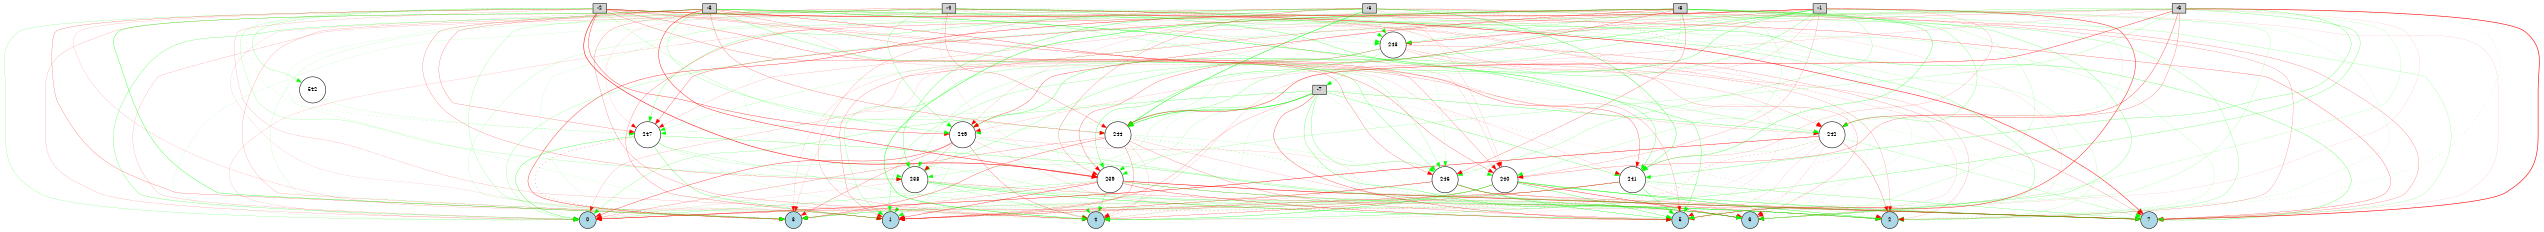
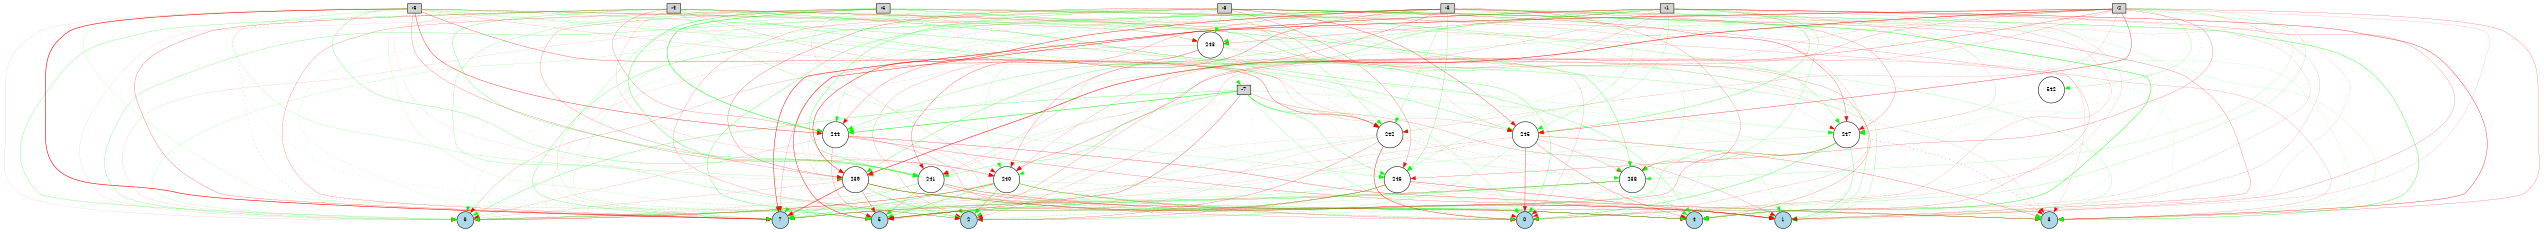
  digraph {
    node [fillcolor=white fontsize=9 shape=circle style=filled]
    edge [color=green style=solid]
    -1 [fillcolor=lightgray height=0.2 shape=box width=0.2]
    0 [fillcolor=lightblue height=0.2 width=0.2]
    1 [fillcolor=lightblue height=0.2 width=0.2]
    2 [fillcolor=lightblue height=0.2 width=0.2]
    3 [fillcolor=lightblue height=0.2 width=0.2]
    4 [fillcolor=lightblue height=0.2 width=0.2]
    5 [fillcolor=lightblue height=0.2 width=0.2]
    6 [fillcolor=lightblue height=0.2 width=0.2]
    7 [fillcolor=lightblue height=0.2 width=0.2]
    238 [height=0.2 width=0.2]
    239 [height=0.2 width=0.2]
    240 [height=0.2 width=0.2]
    241 [height=0.2 width=0.2]
    242 [height=0.2 width=0.2]
    243 [height=0.2 width=0.2]
    244 [height=0.2 width=0.2]
-   245 [height=0.2 width=0.2 label=249]
+   245 [height=0.2 width=0.2]
    246 [height=0.2 width=0.2]
    247 [height=0.2 width=0.2]
    -7 [fillcolor=lightgray height=0.2 shape=box width=0.2]
    -2 [fillcolor=lightgray height=0.2 shape=box width=0.2]
    542 [height=0.2 width=0.2]
    -3 [fillcolor=lightgray height=0.2 shape=box width=0.2]
    -4 [fillcolor=lightgray height=0.2 shape=box width=0.2]
    -5 [fillcolor=lightgray height=0.2 shape=box width=0.2]
    -6 [fillcolor=lightgray height=0.2 shape=box width=0.2]
    -8 [fillcolor=lightgray height=0.2 shape=box width=0.2]
    -1 -> 0 [color=red penwidth=0.1788180049947346]
    -1 -> 1 [color=red penwidth=0.33230127813814403]
    -1 -> 2 [penwidth=0.10747382823056942]
    -1 -> 3 [color=red penwidth=0.660191622858219]
    -1 -> 4 [color=red penwidth=0.16938600019571542]
    -1 -> 5 [color=red penwidth=0.8083282541634917]
    -1 -> 6 [penwidth=0.2137895869471137]
    -1 -> 7 [color=red penwidth=0.13743608080272543]
    -1 -> 238 [penwidth=0.3303065293988503]
    -1 -> 239 [penwidth=0.48650804211388454]
    -1 -> 240 [color=red penwidth=0.2570774680337753]
    -1 -> 241 [color=red penwidth=0.22411256196640397]
    -1 -> 242 [penwidth=0.15855947733935388]
    -1 -> 243 [color=red penwidth=0.34083599015116683]
    -1 -> 244 [penwidth=0.3811772160515774]
    -1 -> 245 [penwidth=0.5126690520622571]
    -1 -> 246 [penwidth=0.29452553133084436]
    -1 -> 247 [color=red penwidth=0.2027499148810818]
    238 -> 0 [color=red penwidth=0.14010780598426337]
    238 -> 1 [penwidth=0.15203970238292758]
    238 -> 2 [penwidth=0.19168726486683263]
    238 -> 3 [penwidth=0.10507444093082635]
    238 -> 4 [penwidth=0.27012853589201313]
    238 -> 5 [penwidth=0.6424770906844324]
    238 -> 6 [penwidth=0.32650893878056053]
    238 -> 7 [color=red penwidth=0.30435110830256384]
    239 -> 0 [penwidth=0.3122348409986204]
    239 -> 1 [color=red penwidth=0.6293114002377005]
    239 -> 2 [penwidth=0.5731550882958467]
    239 -> 3 [color=red penwidth=0.3033599198442243]
    239 -> 4 [penwidth=0.45453155783528887]
    239 -> 5 [color=red penwidth=0.5406349165331263]
    239 -> 6 [color=red penwidth=0.19068364336566454]
    239 -> 7 [color=red penwidth=0.9696137767872084]
    240 -> 0 [color=red penwidth=0.3710146292622234]
    240 -> 1 [penwidth=0.10583996690243586]
    240 -> 2 [penwidth=0.7093683597403367]
    240 -> 3 [penwidth=0.2001412969612766]
    240 -> 4 [penwidth=0.6019651831966453]
    240 -> 5 [penwidth=0.5862751950574523]
    240 -> 6 [color=red penwidth=0.6774043188458787]
    240 -> 7 [penwidth=0.5806542336565264]
    241 -> 0 [color=red penwidth=0.17898068895159402 style=dotted]
    241 -> 1 [color=red penwidth=0.4610865898968973]
    241 -> 2 [penwidth=0.15271752411851625]
    241 -> 3 [penwidth=0.275864104084543]
    241 -> 4 [color=red penwidth=0.453665426636933]
    241 -> 5 [penwidth=0.6091129759933536]
    241 -> 6 [color=red penwidth=0.15334972005057196]
    241 -> 7 [penwidth=0.38356066634857755]
    242 -> 0 [color=red penwidth=0.7901001262856563]
    242 -> 1 [color=red penwidth=0.42964692258246473 style=dotted]
    242 -> 2 [color=red penwidth=0.410080440697987]
    242 -> 3 [penwidth=0.13775907546077104]
    242 -> 4 [color=red penwidth=0.10124314348915034]
    242 -> 5 [color=red penwidth=0.15724307863514037]
    242 -> 6 [color=red penwidth=0.12020269290813107]
    242 -> 7 [penwidth=0.27629628955959373]
    243 -> 0 [color=red penwidth=0.22058585040339873]
    243 -> 1 [penwidth=0.33186623128660786]
    243 -> 2 [color=red penwidth=0.2567924496135747]
    243 -> 3 [color=red penwidth=0.15757635167224177]
    243 -> 4 [penwidth=0.12616835301063817]
    243 -> 5 [color=red penwidth=0.11054645515596359]
    243 -> 6 [color=red penwidth=0.2631806535280322]
    243 -> 7 [color=red penwidth=0.3036477959705784]
    243 -> -7 [penwidth=0.2679706038809867]
    244 -> 0 [color=red penwidth=0.3293159723210164]
    244 -> 1 [color=red penwidth=0.38628432473370533]
    244 -> 2 [penwidth=0.5532406545399635 style=dotted]
    244 -> 3 [color=red penwidth=0.5093200108421293]
    244 -> 4 [color=red penwidth=0.18581958199413828]
    244 -> 5 [color=red penwidth=0.3488177209891715]
    244 -> 6 [color=red penwidth=0.19248731145153286]
    244 -> 7 [penwidth=0.15975514208260982]
    245 -> 0 [color=red penwidth=0.6288261651112829]
    245 -> 1 [penwidth=0.19917137869709625]
    245 -> 2 [penwidth=0.3084027022562176]
    245 -> 3 [color=red penwidth=0.40421690742074323]
    245 -> 4 [color=red penwidth=0.408510094270947]
    245 -> 5 [penwidth=0.1669250877788146 style=dotted]
    245 -> 6 [color=red penwidth=0.1833715594404173]
    245 -> 7 [color=red penwidth=0.15699422729172177]
    245 -> 238 [color=red penwidth=0.2901405190575155]
    246 -> 0 [color=red penwidth=0.14004503956680125]
    246 -> 1 [color=red penwidth=0.5202372841046771]
    246 -> 2 [color=red penwidth=0.31218927452034984]
    246 -> 3 [penwidth=0.10855319664969268]
    246 -> 4 [color=red penwidth=0.15767453523327735]
    246 -> 5 [penwidth=0.5985096622695398]
    246 -> 6 [penwidth=0.2847451157291933]
    246 -> 7 [color=red penwidth=0.39388666263952377]
    247 -> 0 [penwidth=0.563704059006867]
    247 -> 1 [penwidth=0.46589236661498845]
    247 -> 2 [penwidth=0.20956478814153626]
    247 -> 3 [color=red penwidth=0.51968495298426 style=dotted]
    247 -> 4 [penwidth=0.13362258506210256]
+   247 -> 5 [color=red penwidth=0.39137463034953857]
    247 -> 6 [penwidth=0.20532971402970546]
    247 -> 7 [penwidth=0.41586185891538674]
    -7 -> 0 [penwidth=0.326994131081791]
    -7 -> 1 [color=red penwidth=0.2971080950542597]
    -7 -> 2 [color=red penwidth=0.22389022537479897 style=dotted]
    -7 -> 3 [penwidth=0.12481431716966784]
    -7 -> 4 [penwidth=0.1307962337945469]
    -7 -> 5 [color=red penwidth=0.539796877663264]
    -7 -> 6 [penwidth=0.4675625346023158]
    -7 -> 7 [penwidth=0.10716946767911938]
    -7 -> 238 [penwidth=0.20643736639041904]
    -7 -> 239 [penwidth=0.19928097069875172]
    -7 -> 240 [penwidth=0.11744850184064451]
    -7 -> 241 [penwidth=0.43943971431079687]
    -7 -> 242 [penwidth=0.4842753822631667]
    -7 -> 244 [penwidth=0.9589302876956728]
    -7 -> 245 [penwidth=0.15619764948578024]
    -7 -> 246 [penwidth=0.42618399295954523]
    -7 -> 247 [penwidth=0.1436247155008934]
    -2 -> 0 [penwidth=0.2892485417323287]
    -2 -> 1 [color=red penwidth=0.1836981108539668]
    -2 -> 2 [color=red penwidth=0.2404761261243734]
    -2 -> 3 [color=red penwidth=0.3783382118342171]
    -2 -> 4 [color=red penwidth=0.2102202755220035]
    -2 -> 5 [color=red penwidth=0.3014938564273878]
    -2 -> 6 [penwidth=0.10574328726571879]
    -2 -> 7 [color=red penwidth=0.8995883713060465]
    -2 -> 238 [penwidth=0.2507184770679186]
    -2 -> 239 [color=red penwidth=0.998151099153279]
    -2 -> 240 [color=red penwidth=0.42062440367194076]
    -2 -> 241 [color=red penwidth=0.16468483761649524]
    -2 -> 242 [color=red penwidth=0.19282504992952115]
    -2 -> 243 [penwidth=0.17779765270947456]
    -2 -> 244 [penwidth=0.23454122700521185]
    -2 -> 245 [color=red penwidth=0.6151032261456648]
    -2 -> 246 [color=red penwidth=0.3803889010836772]
    -2 -> 247 [penwidth=0.3326783215152824 style=dotted]
    -2 -> 542 [penwidth=0.31748938357891066]
    542 -> 247 [penwidth=0.1450235926059116]
    -3 -> 0 [color=red penwidth=0.2201787539103242]
    -3 -> 1 [color=red penwidth=0.1362662202362603]
    -3 -> 2 [penwidth=0.18877056012840832]
    -3 -> 3 [penwidth=0.6152746846700796]
    -3 -> 4 [penwidth=0.10845230818276597]
    -3 -> 5 [penwidth=0.5006017366937876]
    -3 -> 6 [color=red penwidth=0.15415382243336873]
    -3 -> 7 [penwidth=0.47138572347129915]
    -3 -> 238 [color=red penwidth=0.335046866082068]
    -3 -> 239 [color=red penwidth=0.7875425157027334]
    -3 -> 240 [color=red penwidth=0.3485912162404044]
    -3 -> 241 [color=red penwidth=0.501248475110375]
    -3 -> 242 [penwidth=0.31899929327030907]
    -3 -> 243 [penwidth=0.13731820309220488]
    -3 -> 244 [color=red penwidth=0.3765554339945518]
    -3 -> 245 [penwidth=0.3187871632272772]
    -3 -> 246 [penwidth=0.41581601220494324]
    -3 -> 247 [color=red penwidth=0.34866380560329746]
    -4 -> 0 [penwidth=0.42229616624162325]
    -4 -> 1 [penwidth=0.2746365185823729]
    -4 -> 2 [penwidth=0.1872748010453899]
    -4 -> 3 [color=red penwidth=0.23878509225365563]
    -4 -> 4 [color=red penwidth=0.3323152810959936]
    -4 -> 5 [color=red penwidth=0.2555581004238834 style=dotted]
    -4 -> 6 [penwidth=0.40147480055866547]
    -4 -> 7 [color=red penwidth=0.42500130049712537]
    -4 -> 238 [penwidth=0.11880027853661124]
    -4 -> 239 [color=red penwidth=0.10830773535159843]
    -4 -> 240 [color=red penwidth=0.1865230965628662]
    -4 -> 241 [penwidth=0.46838240896910754]
    -4 -> 242 [color=red penwidth=0.22413009853887078]
    -4 -> 243 [penwidth=0.11848508266627661]
    -4 -> 244 [color=red penwidth=0.3561819492667193]
    -4 -> 245 [penwidth=0.3938145666421138]
    -4 -> 246 [penwidth=0.2661437142478563]
    -4 -> 247 [color=red penwidth=0.13468345565898404]
    -5 -> 0 [color=red penwidth=0.2166177660994603]
    -5 -> 1 [penwidth=0.1414203595406192]
    -5 -> 2 [penwidth=0.3353253610892015]
    -5 -> 3 [penwidth=0.16647808856029958]
    -5 -> 4 [color=red penwidth=0.26399643935474654]
    -5 -> 5 [penwidth=0.12306964466069138]
    -5 -> 6 [color=red penwidth=0.11823707310722138]
    -5 -> 7 [color=red penwidth=0.35210812872930775]
    -5 -> 238 [penwidth=0.5210795087862705]
    -5 -> 239 [color=red penwidth=0.328798280783846]
    -5 -> 240 [color=red penwidth=0.18659229907778663]
    -5 -> 241 [penwidth=0.5850860347660249]
    -5 -> 242 [color=red penwidth=0.3129117103489157 style=dotted]
    -5 -> 243 [penwidth=0.11016620662206242]
    -5 -> 244 [penwidth=0.9106750263133966]
    -5 -> 245 [color=red penwidth=0.1564801935905809]
    -5 -> 246 [penwidth=0.1432655987547256]
    -5 -> 247 [penwidth=0.38373098781304293]
    -6 -> 0 [penwidth=0.28520308078040624]
    -6 -> 1 [penwidth=0.3223398338993677]
    -6 -> 2 [penwidth=0.29698653537891345 style=dotted]
    -6 -> 3 [color=red penwidth=0.1684069191106876]
    -6 -> 4 [penwidth=0.4072130961852284]
    -6 -> 5 [penwidth=0.18285127222822048]
    -6 -> 6 [color=red penwidth=0.1268287138540688]
    -6 -> 7 [color=red penwidth=1.126208007812252]
    -6 -> 239 [penwidth=0.25383516731243694]
    -6 -> 240 [color=red penwidth=0.3764163467610271]
    -6 -> 241 [penwidth=0.42081194105446007]
    -6 -> 242 [color=red penwidth=0.5394073993582363]
    -6 -> 243 [color=red penwidth=0.26676886839871417]
    -6 -> 244 [color=red penwidth=0.691692179799112]
    -6 -> 245 [color=red penwidth=0.1841210254232582]
    -6 -> 247 [penwidth=0.18085879934908017]
    -8 -> 0 [penwidth=0.12238935139760121]
    -8 -> 1 [color=red penwidth=0.37787704752684026]
    -8 -> 2 [color=red penwidth=0.29848143474661737]
    -8 -> 3 [penwidth=0.18612907458843284]
    -8 -> 4 [penwidth=0.7861573875418625]
    -8 -> 5 [penwidth=0.20945282123348935]
    -8 -> 6 [penwidth=0.3984678786519872]
    -8 -> 7 [penwidth=0.2656078441095663]
    -8 -> 238 [penwidth=0.23003514524817956]
    -8 -> 239 [color=red penwidth=0.44209136836687957]
    -8 -> 240 [penwidth=0.21836273410663715]
    -8 -> 241 [penwidth=0.5142411618374096]
    -8 -> 242 [penwidth=0.3678630332878521]
    -8 -> 243 [penwidth=0.3371671267407066]
    -8 -> 244 [penwidth=0.20819332791113593]
    -8 -> 245 [color=red penwidth=0.5244845224119654]
    -8 -> 246 [color=red penwidth=0.3931779522972376]
    -8 -> 247 [color=red penwidth=0.4635934299841362]
  }
